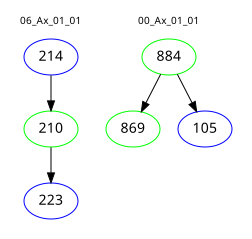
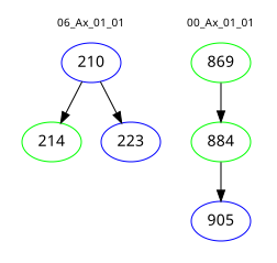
  digraph {
    fontname="Noto Sans"
    node [color=green fontname="Noto Sans"]
    edge [color=black fontname="Noto Sans"]
-   n1 [color=blue label=214]
-   n2 [label=210]
+   n1 [label=214]
+   n2 [color=blue label=210]
    n3 [color=blue label=223]
    n4 [label=884]
    n5 [label=869]
-   n6 [color=blue label=105]
+   n6 [color=blue label=905]
    subgraph cluster_1 {
      color=white
      fontsize=10
      label="06_Ax_01_01"
      n1
      n2
      n3
    }
    subgraph cluster_2 {
      color=white
      fontsize=10
      label="00_Ax_01_01"
      n4
      n5
      n6
    }
-   n1 -> n2
+   n2 -> n1
    n2 -> n3
-   n4 -> n5
+   n5 -> n4
    n4 -> n6
  }
